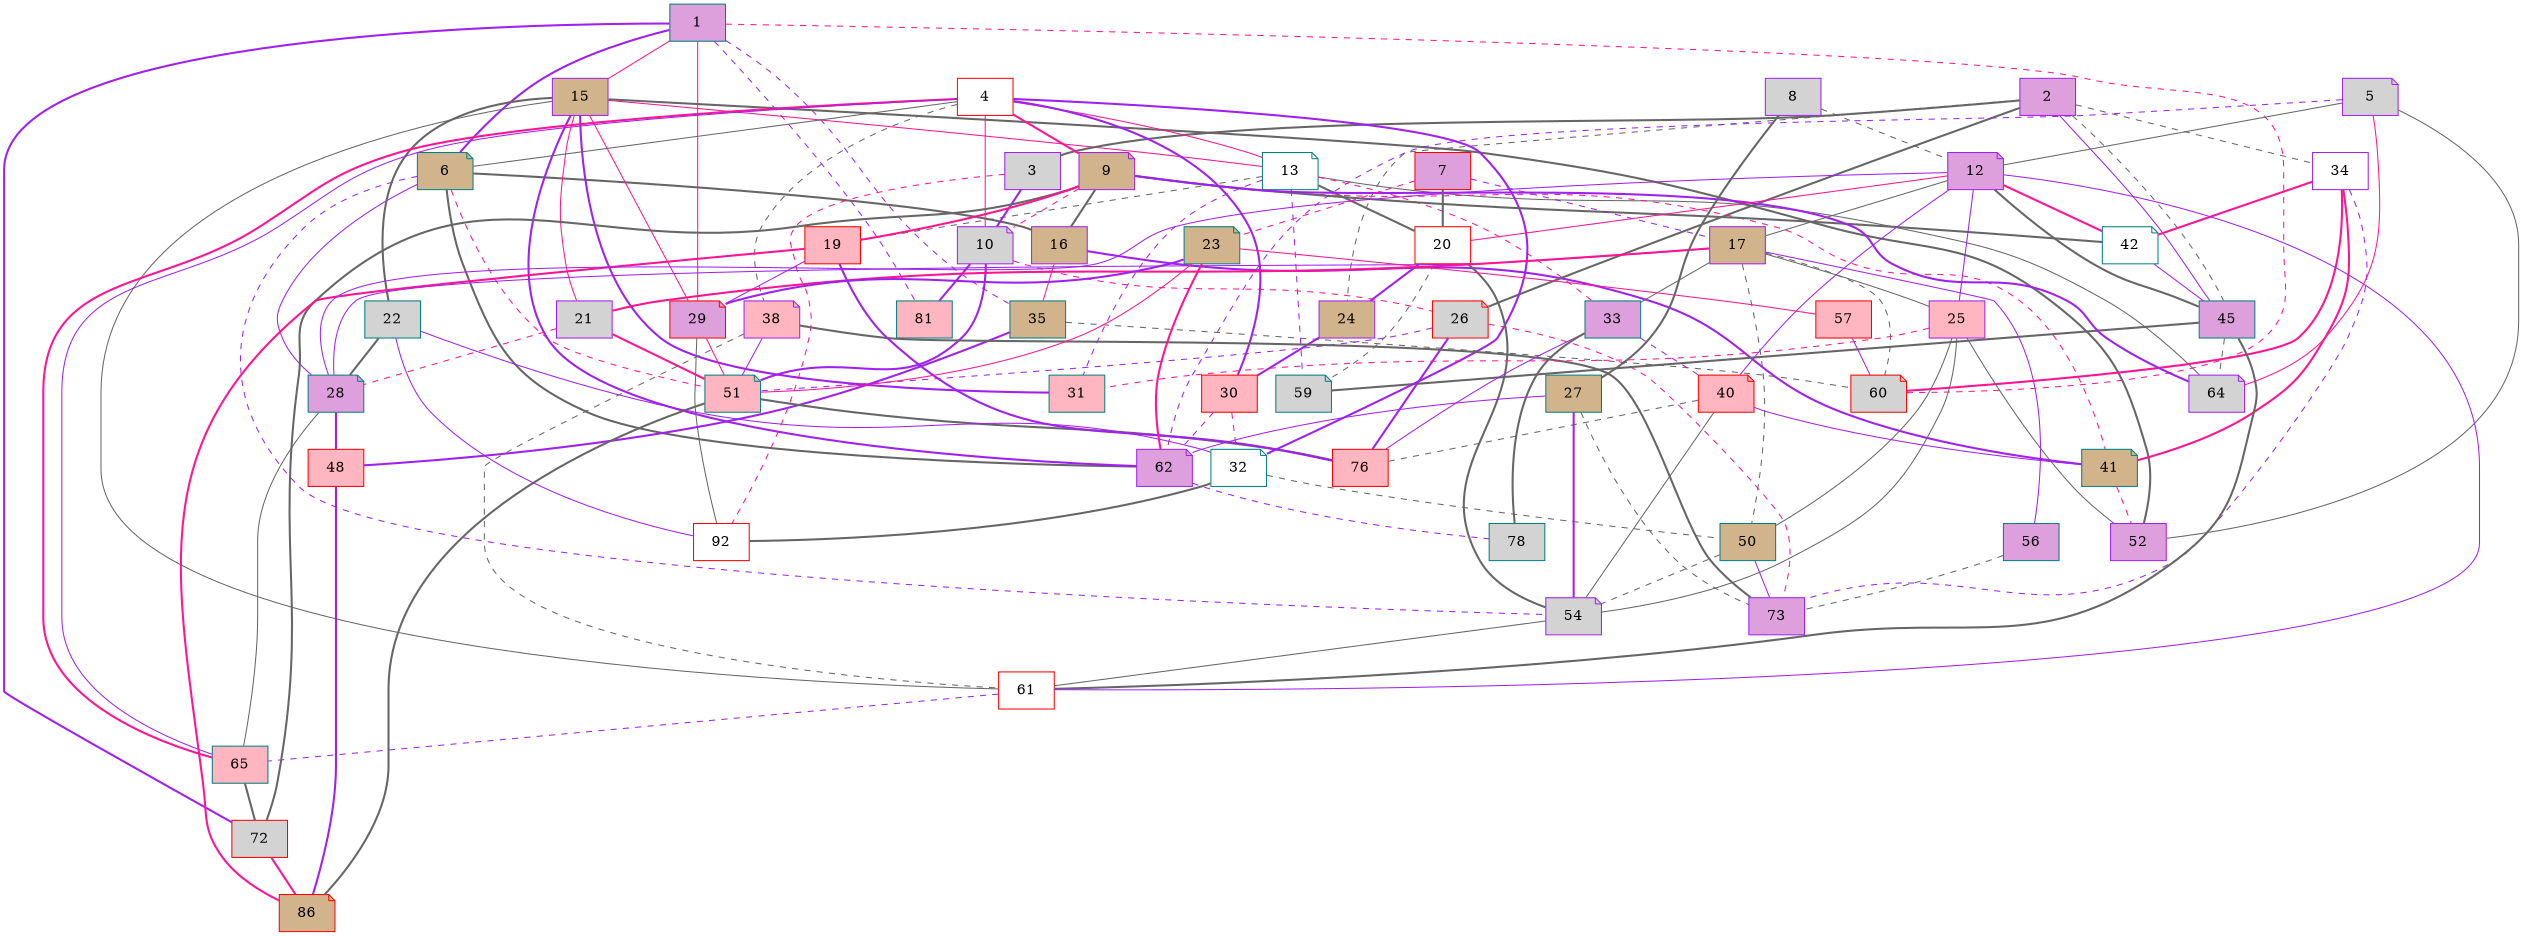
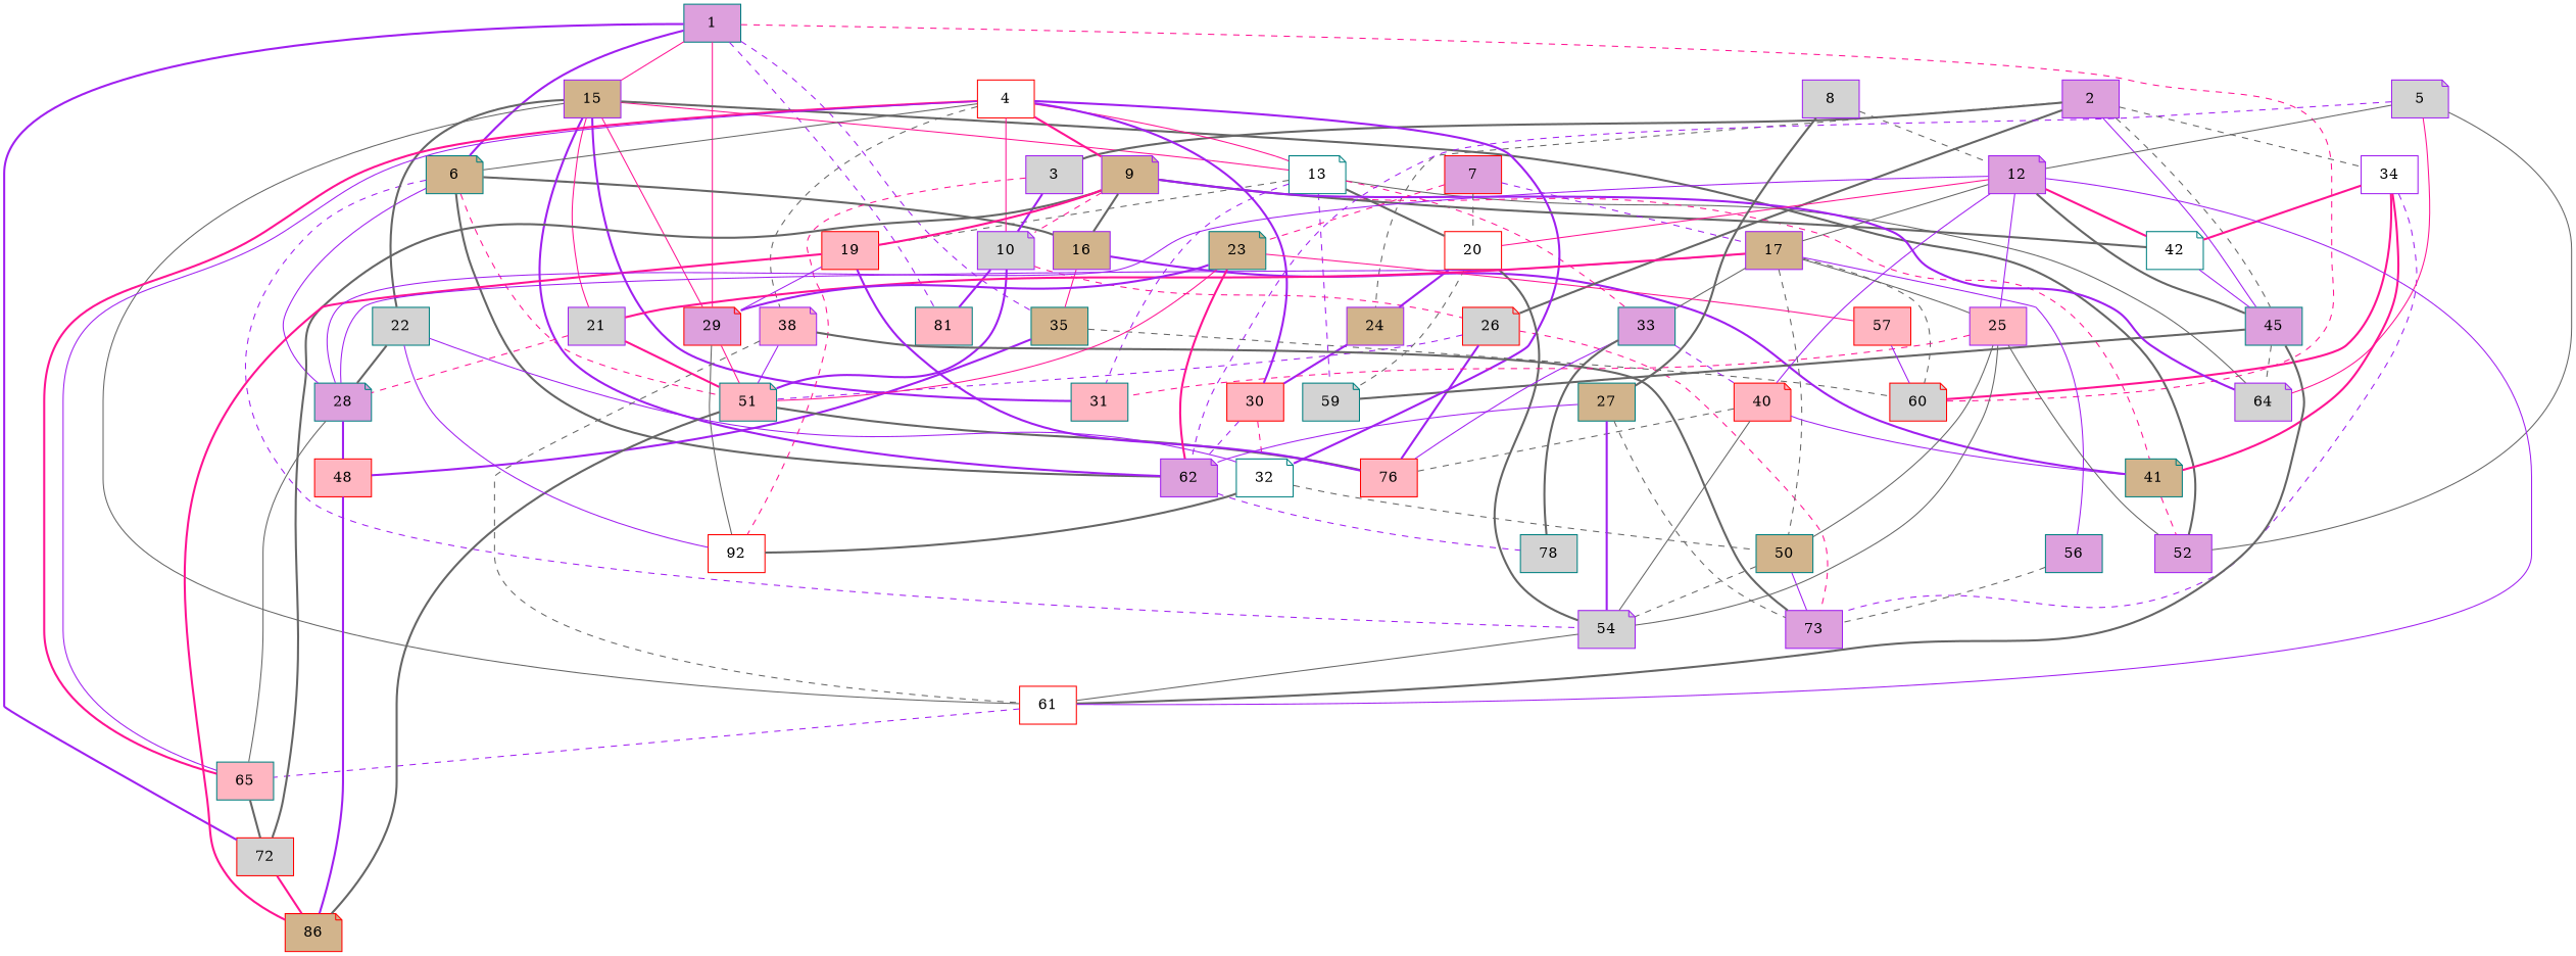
  graph {
    node [color=teal fillcolor=lightgrey shape=box style=filled]
    edge [color=gray40 style=bold]
    1 [fillcolor=plum super="+44"]
    6 [fillcolor=tan shape=note super="+15"]
    n3 [color=purple fillcolor=tan label=15 super="+70"]
    29 [color=red fillcolor=plum shape=note super="+71"]
    35 [fillcolor=tan super="+49"]
    60 [color=red shape=note super="+63"]
    72 [color=red]
    81 [fillcolor=lightpink]
    62 [color=purple fillcolor=plum shape=note super="+89"]
    16 [color=purple fillcolor=tan super="+83"]
    28 [fillcolor=plum shape=note super="+74"]
    51 [fillcolor=lightpink shape=note super="+75"]
    54 [color=purple shape=note super="+84"]
    13 [fillcolor=white shape=note super="+18"]
    52 [color=purple fillcolor=plum]
    21 [color=purple super="+37"]
    22
    31 [fillcolor=lightpink]
    61 [color=red fillcolor=white super="+96"]
    92 [color=red fillcolor=white]
    48 [color=red fillcolor=lightpink]
    86 [color=red fillcolor=tan shape=note]
    2 [color=purple fillcolor=plum super="+82"]
    3 [color=purple super="+36"]
    24 [color=purple fillcolor=tan super="+43"]
    26 [color=red shape=note super="+68"]
    34 [color=purple fillcolor=white super="+46"]
    45 [fillcolor=plum super="+79"]
    10 [color=purple shape=note super="+66"]
    30 [color=red fillcolor=lightpink]
    76 [color=red fillcolor=lightpink super="+85"]
    73 [color=purple fillcolor=plum super="+77"]
    41 [fillcolor=tan shape=note super="+58"]
    42 [fillcolor=white shape=note]
    64 [color=purple shape=note super="+90"]
    59 [shape=note]
    4 [color=red fillcolor=white super="+39"]
    9 [color=purple fillcolor=tan shape=note super="+80"]
    32 [fillcolor=white shape=note super="+93"]
    38 [color=purple fillcolor=lightpink shape=note]
    65 [fillcolor=lightpink super="+88"]
    19 [color=red fillcolor=lightpink super="+87"]
    20 [color=red fillcolor=white super="+55"]
    33 [fillcolor=plum super="+94"]
    50 [fillcolor=tan super="+69"]
    5 [color=purple shape=note super="+95"]
    12 [color=purple fillcolor=plum shape=note super="+14"]
    17 [color=purple fillcolor=tan super="+67"]
    25 [color=purple fillcolor=lightpink super="+47"]
    40 [color=red fillcolor=lightpink shape=note super="+53"]
    78
    56 [fillcolor=plum]
    7 [color=red fillcolor=plum]
    23 [fillcolor=tan shape=note super="+91"]
    57 [color=red fillcolor=lightpink]
    8 [color=purple]
    27 [fillcolor=tan]
    1 -- 6 [color=purple]
    1 -- n3 [color=deeppink style=solid]
    1 -- 29 [color=deeppink style=solid]
    1 -- 35 [color=purple style=dashed]
    1 -- 60 [color=deeppink style=dashed]
    1 -- 72 [color=purple]
    1 -- 81 [color=purple style=dashed]
    6 -- 62
    6 -- 16
    6 -- 28 [color=purple style=solid]
    6 -- 51 [color=deeppink style=dashed]
    6 -- 54 [color=purple style=dashed]
    n3 -- 29 [color=deeppink style=solid]
    n3 -- 62 [color=purple]
    n3 -- 13 [color=deeppink style=solid]
    n3 -- 52
    n3 -- 21 [color=deeppink style=solid]
    n3 -- 22
    n3 -- 31 [color=purple]
    n3 -- 61 [style=solid]
    29 -- 51 [color=deeppink style=solid]
    29 -- 92 [style=solid]
    35 -- 60 [style=dashed]
    35 -- 48 [color=purple]
    72 -- 86 [color=deeppink]
    62 -- 78 [color=purple style=dashed]
    16 -- 35 [color=deeppink style=solid]
    16 -- 41 [color=purple]
    28 -- 48 [color=purple]
    28 -- 65 [style=solid weight=2]
    51 -- 86
    51 -- 76
    54 -- 61 [style=solid]
    13 -- 31 [color=purple style=dashed]
    13 -- 64 [style=solid]
    13 -- 59 [color=purple style=dashed]
    13 -- 19 [style=dashed]
    13 -- 20
    13 -- 33 [color=deeppink style=dashed]
    21 -- 28 [color=deeppink style=dashed]
    21 -- 51 [color=deeppink]
    22 -- 28
    22 -- 92 [color=purple style=solid]
    22 -- 32 [color=purple style=solid]
    61 -- 65 [color=purple style=dashed]
    48 -- 86 [color=purple]
    2 -- 3 [weight=2]
    2 -- 24 [style=dashed]
    2 -- 26
    2 -- 34 [style=dashed weight=2]
    2 -- 45 [color=purple style=solid]
    2 -- 45 [style=dashed]
    3 -- 92 [color=deeppink style=dashed]
    3 -- 10 [color=purple]
    24 -- 30 [color=purple]
    26 -- 51 [color=purple style=dashed]
    26 -- 76 [color=purple]
    26 -- 73 [color=deeppink style=dashed]
    34 -- 60 [color=deeppink]
    34 -- 73 [color=purple style=dashed]
    34 -- 41 [color=deeppink]
    34 -- 42 [color=deeppink]
    45 -- 61
    45 -- 64 [style=dashed]
    45 -- 59
    10 -- 81 [color=purple]
    10 -- 51 [color=purple]
    10 -- 26 [color=deeppink style=dashed]
    30 -- 62 [color=purple style=dashed]
    30 -- 32 [color=deeppink style=dashed]
    41 -- 52 [color=deeppink style=dashed]
    42 -- 45 [color=purple style=solid]
    4 -- 6 [style=solid]
    4 -- 13 [color=deeppink style=solid]
    4 -- 10 [color=deeppink style=solid]
    4 -- 30 [color=purple]
    4 -- 9 [color=deeppink]
    4 -- 32 [color=purple]
    4 -- 38 [style=dashed]
    4 -- 65 [color=deeppink]
    4 -- 65 [color=purple style=solid]
    9 -- 72
    9 -- 16
    9 -- 10 [color=deeppink style=dashed]
    9 -- 41 [color=deeppink style=dashed]
    9 -- 42
    9 -- 64 [color=purple]
    9 -- 19 [color=deeppink]
    32 -- 92
    32 -- 50 [style=dashed]
    38 -- 51 [color=purple style=solid weight=2]
    38 -- 61 [style=dashed]
    38 -- 73
    65 -- 72
    19 -- 29 [color=purple style=solid]
    19 -- 86 [color=deeppink]
    19 -- 76 [color=purple]
    20 -- 54
    20 -- 24 [color=purple]
    20 -- 59 [style=dashed]
    33 -- 76 [color=purple style=solid]
    33 -- 40 [color=purple style=dashed]
    33 -- 78
    50 -- 54 [style=dashed]
    50 -- 73 [color=purple style=solid]
    5 -- 62 [color=purple style=dashed]
    5 -- 52 [style=solid]
    5 -- 64 [color=deeppink style=solid]
    5 -- 12 [style=solid]
    12 -- 28 [color=purple style=solid]
    12 -- 61 [color=purple style=solid]
    12 -- 45
    12 -- 42 [color=deeppink]
    12 -- 20 [color=deeppink style=solid]
    12 -- 17 [style=solid]
    12 -- 25 [color=purple style=solid]
    12 -- 40 [color=purple style=solid]
    17 -- 60 [style=dashed]
    17 -- 28 [color=purple style=solid weight=2]
    17 -- 21 [color=deeppink]
    17 -- 33 [style=solid]
    17 -- 50 [style=dashed]
    17 -- 25 [style=solid]
    17 -- 56 [color=purple style=solid]
    25 -- 54 [style=solid]
    25 -- 52 [style=solid]
    25 -- 31 [color=deeppink style=dashed]
    25 -- 50 [style=solid]
    40 -- 54 [style=solid]
    40 -- 76 [style=dashed]
    40 -- 41 [color=purple style=solid]
    56 -- 73 [style=dashed]
-   7 -- 20
+   7 -- 20 [style=dashed]
    7 -- 17 [color=purple style=dashed]
    7 -- 23 [color=deeppink style=dashed]
    23 -- 29 [color=purple weight=2]
    23 -- 62 [color=deeppink]
    23 -- 51 [color=deeppink style=solid]
    23 -- 57 [color=deeppink style=solid]
    57 -- 60 [color=purple style=solid]
    8 -- 12 [style=dashed]
    8 -- 27
    27 -- 62 [color=purple style=solid]
    27 -- 54 [color=purple]
    27 -- 73 [style=dashed]
  }
